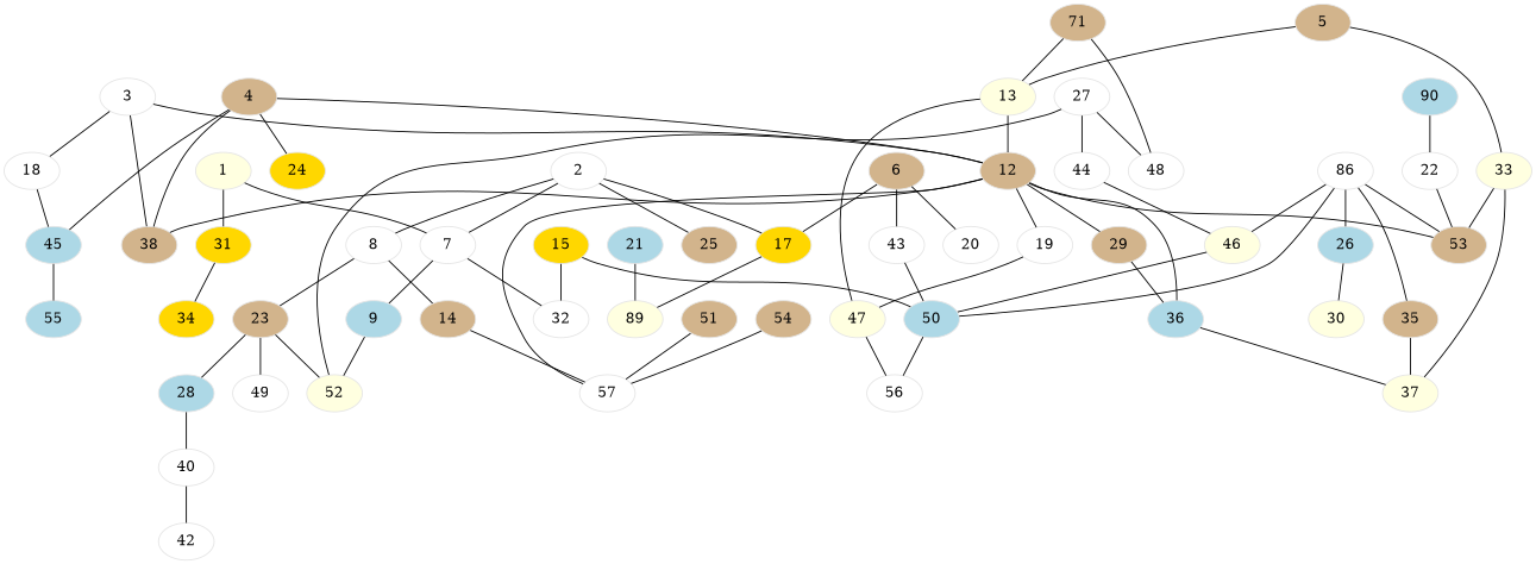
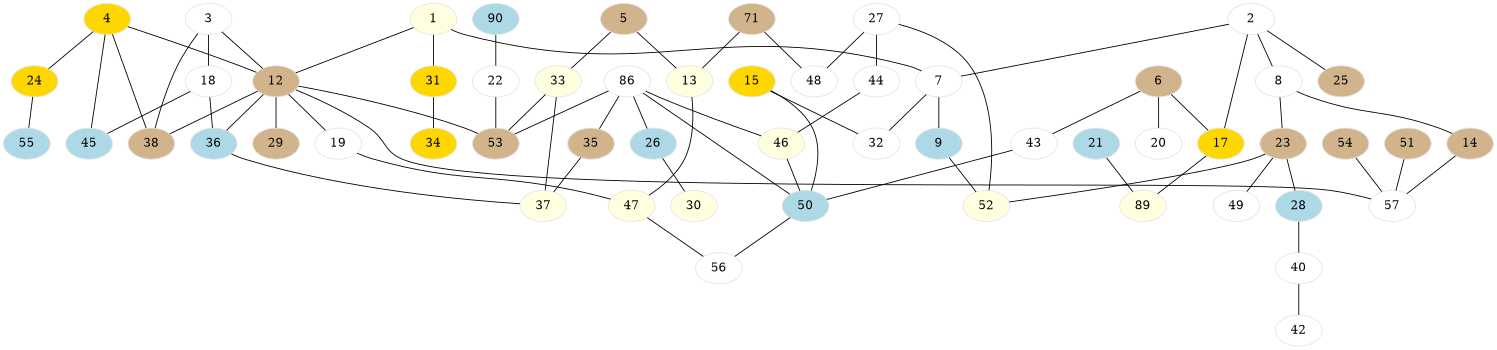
  graph {
    node [color=gray90 fillcolor=white style=filled]
    edge [weight=1.0]
    1 [fillcolor=lightyellow]
    7
    12 [fillcolor=tan]
    31 [fillcolor=gold]
    9 [fillcolor=lightblue]
    32
    38 [fillcolor=tan]
    19
    29 [fillcolor=tan]
    36 [fillcolor=lightblue]
    53 [fillcolor=tan]
    57
    34 [fillcolor=gold]
    2
    8
    17 [fillcolor=gold]
    25 [fillcolor=tan]
    14 [fillcolor=tan]
    23 [fillcolor=tan]
    n20 [fillcolor=lightyellow label=89]
    3
    18
    45 [fillcolor=lightblue]
-   4 [fillcolor=tan]
+   4 [fillcolor=gold]
    24 [fillcolor=gold]
    55 [fillcolor=lightblue]
    5 [fillcolor=tan]
    13 [fillcolor=lightyellow]
    33 [fillcolor=lightyellow]
    47 [fillcolor=lightyellow]
    37 [fillcolor=lightyellow]
    6 [fillcolor=tan]
    20
    43
    50 [fillcolor=lightblue]
    52 [fillcolor=lightyellow]
    28 [fillcolor=lightblue]
    49
    n39 [fillcolor=lightblue label=90]
    22
    n41 [fillcolor=tan label=71]
    48
    56
    15 [fillcolor=gold]
    n45 [label=86]
    26 [fillcolor=lightblue]
    35 [fillcolor=tan]
    46 [fillcolor=lightyellow]
    30 [fillcolor=lightyellow]
    21 [fillcolor=lightblue]
    40
    27
    44
    42
    51 [fillcolor=tan]
    54 [fillcolor=tan]
    1 -- 7
-   13 -- 12
+   1 -- 12
    1 -- 31
    7 -- 9
    7 -- 32
    12 -- 38
    12 -- 19
    12 -- 29
    12 -- 36
    12 -- 53
    12 -- 57
    31 -- 34
    9 -- 52
    19 -- 47
    36 -- 37
    2 -- 7
    2 -- 8
    2 -- 17
    2 -- 25
    8 -- 14
    8 -- 23
    17 -- n20
    14 -- 57
    23 -- 52
    23 -- 28
    23 -- 49
    3 -- 12
    3 -- 38
    3 -- 18
-   29 -- 36
+   18 -- 36
    18 -- 45
-   45 -- 55
+   24 -- 55
    4 -- 12
    4 -- 38
    4 -- 45
    4 -- 24
    5 -- 13
    5 -- 33
    13 -- 47
    33 -- 53
    33 -- 37
    47 -- 56
    6 -- 17
    6 -- 20
    6 -- 43
    43 -- 50 [weight=2.0]
    50 -- 56
    28 -- 40
    n39 -- 22
    22 -- 53
    n41 -- 13
    n41 -- 48
    15 -- 32
    15 -- 50
    n45 -- 53
    n45 -- 50
    n45 -- 26
    n45 -- 35
    n45 -- 46
    26 -- 30
    35 -- 37
    46 -- 50
    21 -- n20
    40 -- 42
    27 -- 52
    27 -- 48
    27 -- 44
    44 -- 46
    51 -- 57
    54 -- 57
  }
